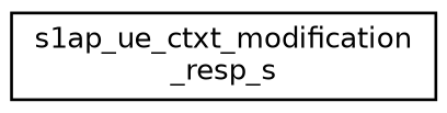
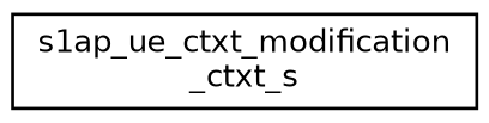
  digraph {
    rankdir=LR
-   n1 [color=black fillcolor=white fontname=Helvetica fontsize=10 height=0.2 label="s1ap_ue_ctxt_modification\l_resp_s" shape=record style=filled width=0.4]
+   n1 [color=black fillcolor=white fontname=Helvetica fontsize=10 height=0.2 label="s1ap_ue_ctxt_modification\l_ctxt_s" shape=record style=filled width=0.4]
  }
